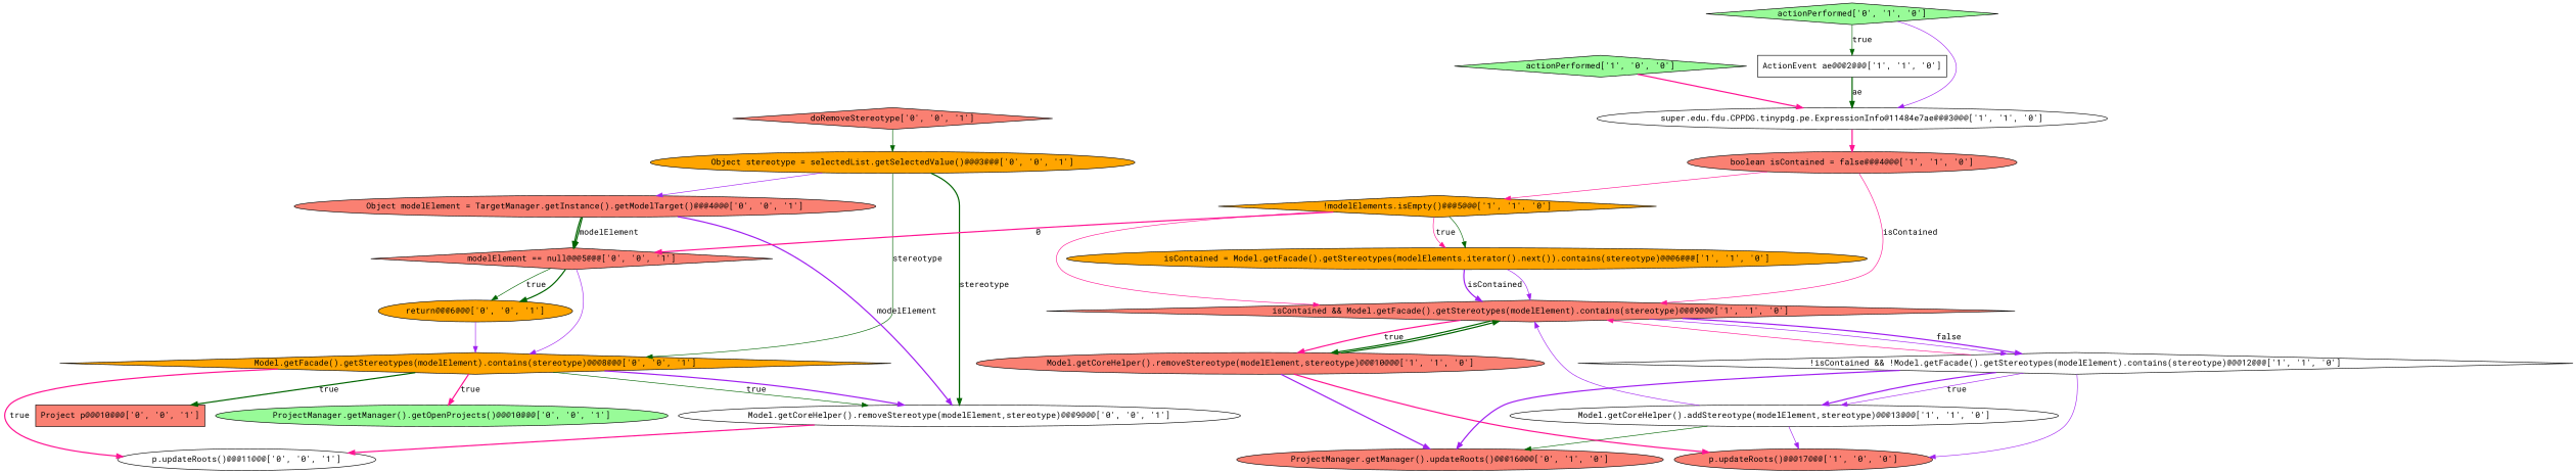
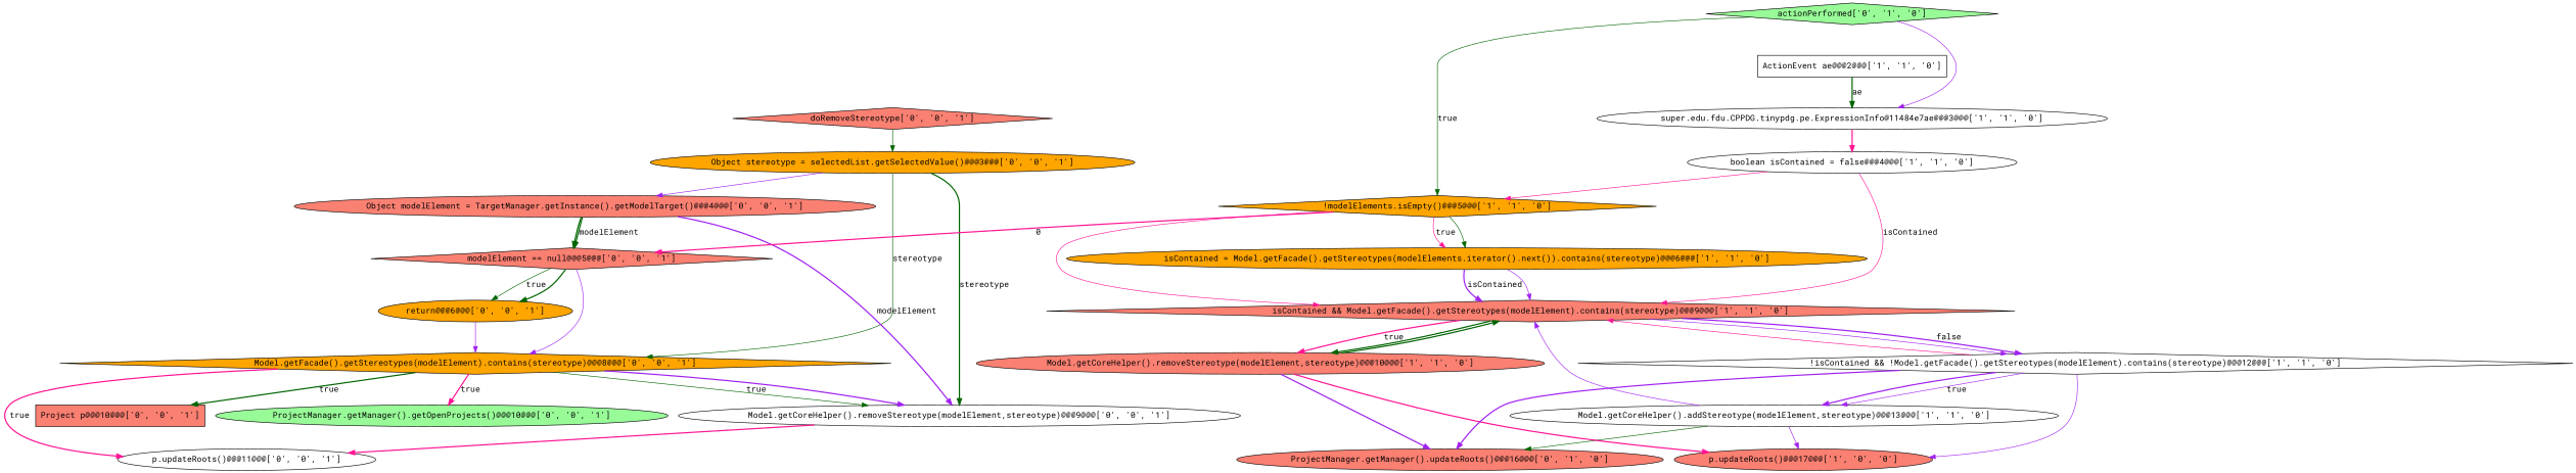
  digraph {
    fontname="Roboto Mono"
    node [fillcolor=salmon fontname="Roboto Mono" shape=ellipse style=filled]
    edge [color=purple fontname="Roboto Mono" style=bold]
    n1 [label="doRemoveStereotype['0', '0', '1']" shape=diamond]
    n2 [fillcolor=orange label="Object stereotype = selectedList.getSelectedValue()@@@3@@@['0', '0', '1']"]
    n3 [fillcolor=orange label="Model.getFacade().getStereotypes(modelElement).contains(stereotype)@@@8@@@['0', '0', '1']" shape=diamond]
    n4 [fillcolor=white label="Model.getCoreHelper().removeStereotype(modelElement,stereotype)@@@9@@@['0', '0', '1']"]
    n5 [label="Object modelElement = TargetManager.getInstance().getModelTarget()@@@4@@@['0', '0', '1']"]
    n6 [fillcolor=palegreen label="ProjectManager.getManager().getOpenProjects()@@@10@@@['0', '0', '1']"]
    n7 [fillcolor=white label="p.updateRoots()@@@11@@@['0', '0', '1']"]
    n8 [label="Project p@@@10@@@['0', '0', '1']" shape=box]
    n9 [fillcolor=white label="Model.getCoreHelper().addStereotype(modelElement,stereotype)@@@13@@@['1', '1', '0']"]
    n10 [label="ProjectManager.getManager().updateRoots()@@@16@@@['0', '1', '0']"]
    n11 [label="isContained && Model.getFacade().getStereotypes(modelElement).contains(stereotype)@@@9@@@['1', '1', '0']" shape=diamond]
    n12 [label="p.updateRoots()@@@17@@@['1', '0', '0']"]
    n13 [label="Model.getCoreHelper().removeStereotype(modelElement,stereotype)@@@10@@@['1', '1', '0']"]
    n14 [fillcolor=white label="!isContained && !Model.getFacade().getStereotypes(modelElement).contains(stereotype)@@@12@@@['1', '1', '0']" shape=diamond]
-   n15 [label="boolean isContained = false@@@4@@@['1', '1', '0']"]
+   n15 [fillcolor=white label="boolean isContained = false@@@4@@@['1', '1', '0']"]
    n16 [fillcolor=orange label="!modelElements.isEmpty()@@@5@@@['1', '1', '0']" shape=diamond]
    n17 [label="modelElement == null@@@5@@@['0', '0', '1']" shape=diamond]
    n18 [fillcolor=orange label="isContained = Model.getFacade().getStereotypes(modelElements.iterator().next()).contains(stereotype)@@@6@@@['1', '1', '0']"]
-   n19 [fillcolor=palegreen label="actionPerformed['1', '0', '0']" shape=diamond]
    n20 [fillcolor=white label="super.edu.fdu.CPPDG.tinypdg.pe.ExpressionInfo@11484e7ae@@@3@@@['1', '1', '0']"]
    n21 [fillcolor=white label="ActionEvent ae@@@2@@@['1', '1', '0']" shape=box]
    n22 [fillcolor=orange label="return@@@6@@@['0', '0', '1']"]
    n23 [fillcolor=palegreen label="actionPerformed['0', '1', '0']" shape=diamond]
    n1 -> n2 [color=darkgreen style=solid]
    n2 -> n3 [color=darkgreen label=stereotype style=solid]
    n2 -> n4 [color=darkgreen label=stereotype]
    n2 -> n5 [style=solid]
    n3 -> n4 [color=darkgreen label=true style=solid]
    n3 -> n4
    n3 -> n6 [color=deeppink label=true]
    n3 -> n7 [color=deeppink label=true]
    n3 -> n8 [color=darkgreen label=true]
    n4 -> n7 [color=deeppink]
    n5 -> n4 [label=modelElement]
    n5 -> n17 [color=darkgreen]
    n5 -> n17 [color=darkgreen label=modelElement]
    n9 -> n10 [color=darkgreen style=solid]
    n9 -> n11 [style=solid]
    n9 -> n12 [style=solid]
    n11 -> n13 [color=deeppink label=true]
    n11 -> n13 [color=darkgreen]
    n11 -> n14 [style=solid]
    n11 -> n14 [label=false]
    n13 -> n10
    n13 -> n11 [color=darkgreen]
    n13 -> n12 [color=deeppink]
    n14 -> n9
    n14 -> n9 [label=true style=solid]
    n14 -> n10
    n14 -> n11 [color=deeppink style=solid]
    n14 -> n12 [style=solid]
    n15 -> n11 [color=deeppink label=isContained style=solid]
    n15 -> n16 [color=deeppink style=solid]
    n16 -> n11 [color=deeppink style=solid]
    n16 -> n17 [color=deeppink label=0]
    n16 -> n18 [color=darkgreen style=solid]
    n16 -> n18 [color=deeppink label=true style=solid]
    n17 -> n3 [style=solid]
    n17 -> n22 [color=darkgreen label=true style=solid]
    n17 -> n22 [color=darkgreen]
    n18 -> n11 [label=isContained]
    n18 -> n11 [style=solid]
-   n19 -> n20 [color=deeppink]
    n20 -> n15 [color=deeppink]
    n21 -> n20 [color=darkgreen label=ae]
    n22 -> n3 [style=solid]
    n23 -> n20 [style=solid]
-   n23 -> n21 [color=darkgreen label=true style=solid]
+   n23 -> n16 [color=darkgreen label=true style=solid]
  }
